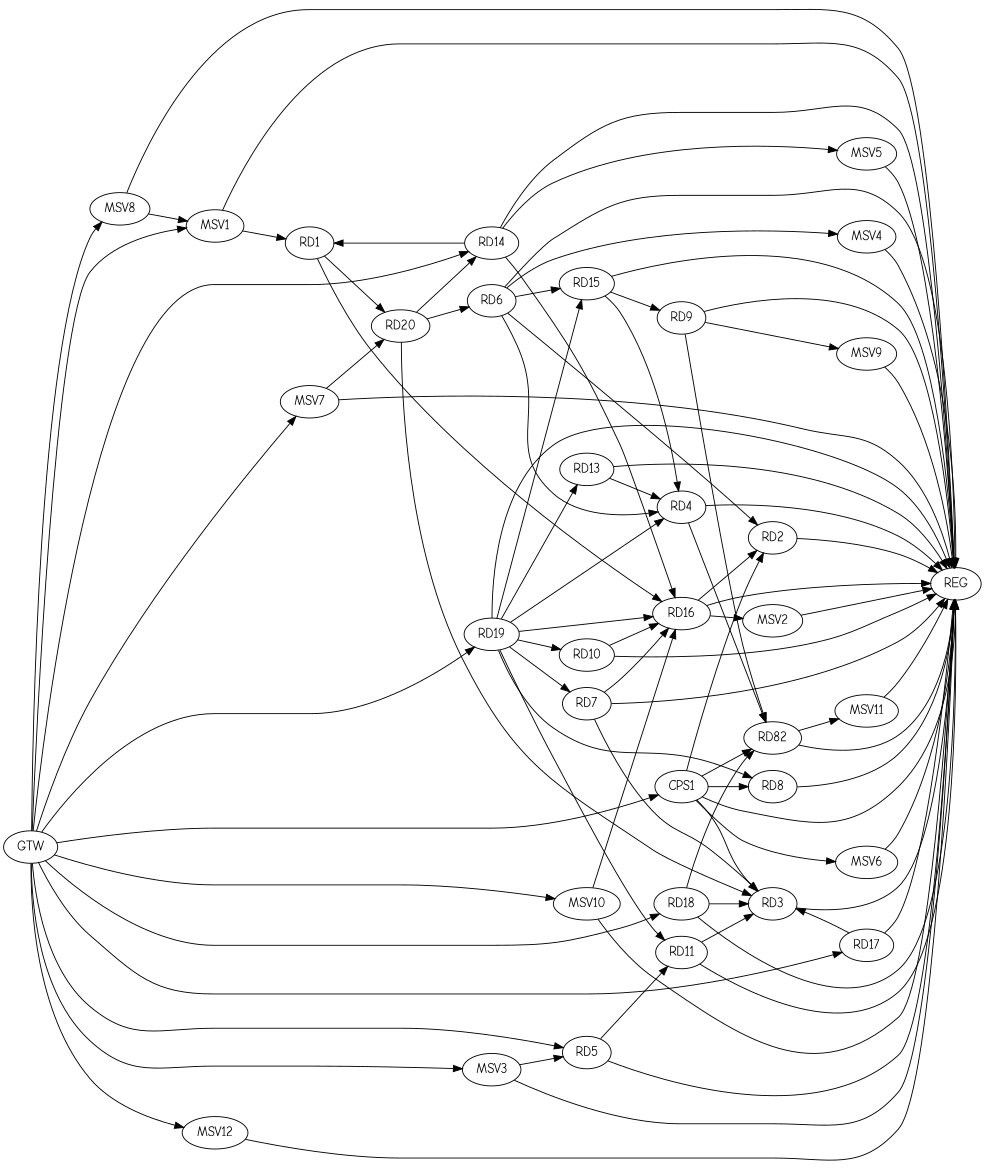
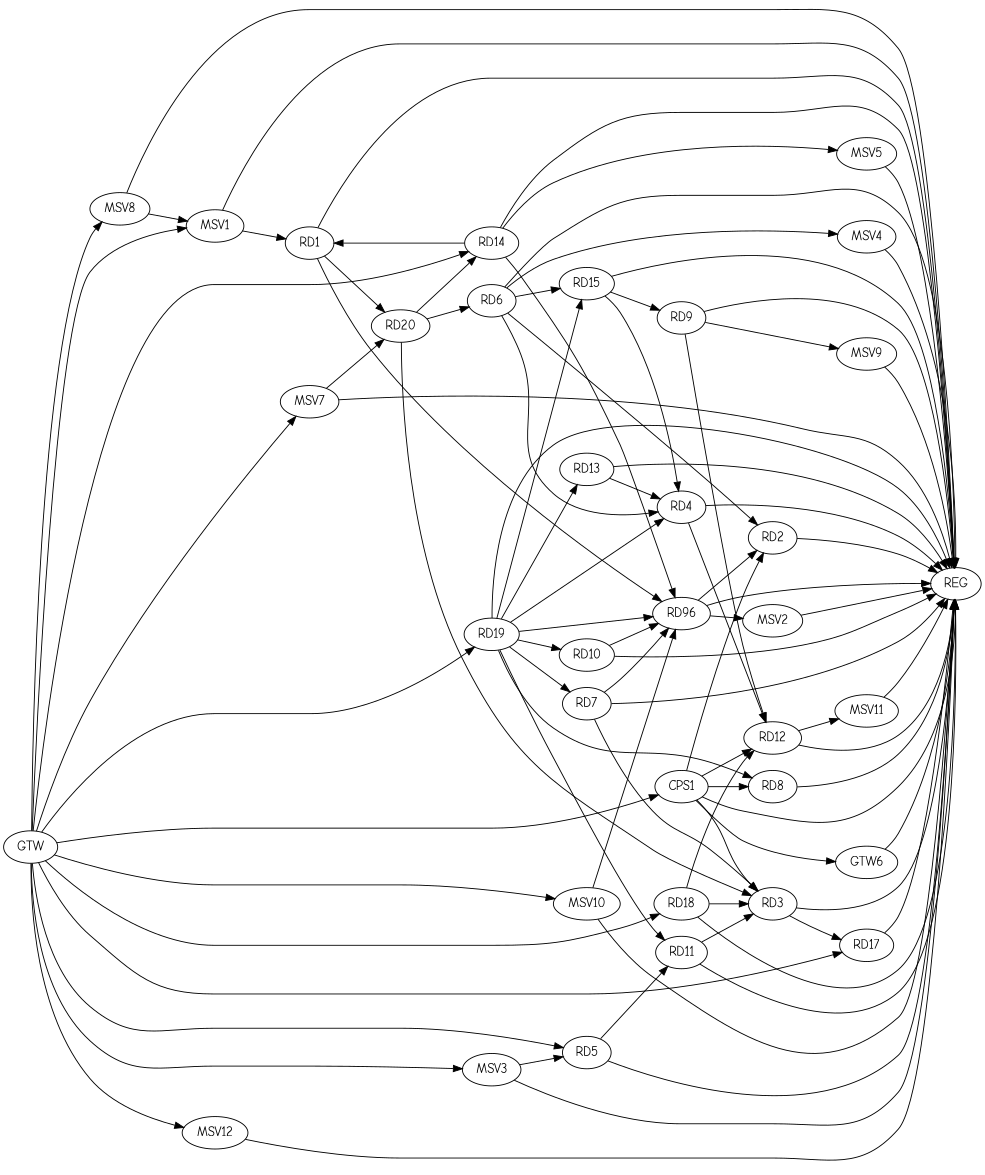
  strict digraph {
    fontname="Comic Neue"
    rankdir=LR
    node [fontname="Comic Neue"]
    edge [fontname="Comic Neue"]
    n1 [label=RD1]
-   n2 [label=RD16]
+   n2 [label=RD96]
    n3 [label=RD20]
    n4 [label=REG]
    n5 [label=RD2]
    n6 [label=MSV2]
    n7 [label=RD3]
    n8 [label=RD6]
    n9 [label=RD14]
    n10 [label=RD4]
-   n11 [label=RD82]
+   n11 [label=RD12]
    n12 [label=MSV11]
    n13 [label=RD5]
    n14 [label=RD11]
    n15 [label=RD15]
    n16 [label=MSV4]
    n17 [label=RD9]
    n18 [label=RD7]
    n19 [label=RD8]
    n20 [label=MSV9]
    n21 [label=RD10]
    n22 [label=RD13]
    n23 [label=MSV5]
    n24 [label=RD17]
    n25 [label=RD18]
    n26 [label=RD19]
    n27 [label=CPS1]
-   n28 [label=MSV6]
+   n28 [label=GTW6]
    n29 [label=GTW]
    n30 [label=MSV1]
    n31 [label=MSV3]
    n32 [label=MSV7]
    n33 [label=MSV8]
    n34 [label=MSV10]
    n35 [label=MSV12]
    n1 -> n2
    n1 -> n3
+   n1 -> n4
    n2 -> n4
    n2 -> n5
    n2 -> n6
    n3 -> n7
    n3 -> n8
    n3 -> n9
    n5 -> n4
    n6 -> n4
    n7 -> n4
    n8 -> n4
    n8 -> n5
    n8 -> n10
    n8 -> n15
    n8 -> n16
    n9 -> n1
    n9 -> n2
    n9 -> n4
    n9 -> n23
    n10 -> n4
    n10 -> n11
    n11 -> n4
    n11 -> n12
    n12 -> n4
    n13 -> n4
    n13 -> n14
    n14 -> n4
    n14 -> n7
    n15 -> n4
    n15 -> n10
    n15 -> n17
    n16 -> n4
    n17 -> n4
    n17 -> n11
    n17 -> n20
    n18 -> n2
    n18 -> n4
    n18 -> n7
    n19 -> n4
    n20 -> n4
    n21 -> n2
    n21 -> n4
    n22 -> n4
    n22 -> n10
    n23 -> n4
    n24 -> n4
-   n24 -> n7
+   n7 -> n24
    n25 -> n4
    n25 -> n7
    n25 -> n11
    n26 -> n2
    n26 -> n4
    n26 -> n10
    n26 -> n14
    n26 -> n15
    n26 -> n18
    n26 -> n19
    n26 -> n21
    n26 -> n22
    n27 -> n4
    n27 -> n5
    n27 -> n7
    n27 -> n11
    n27 -> n19
    n27 -> n28
    n28 -> n4
    n29 -> n9
    n29 -> n13
    n29 -> n24
    n29 -> n25
    n29 -> n26
    n29 -> n27
    n29 -> n30
    n29 -> n31
    n29 -> n32
    n29 -> n33
    n29 -> n34
    n29 -> n35
    n30 -> n1
    n30 -> n4
    n31 -> n4
    n31 -> n13
    n32 -> n3
    n32 -> n4
    n33 -> n4
    n33 -> n30
    n34 -> n2
    n34 -> n4
    n35 -> n4
  }
